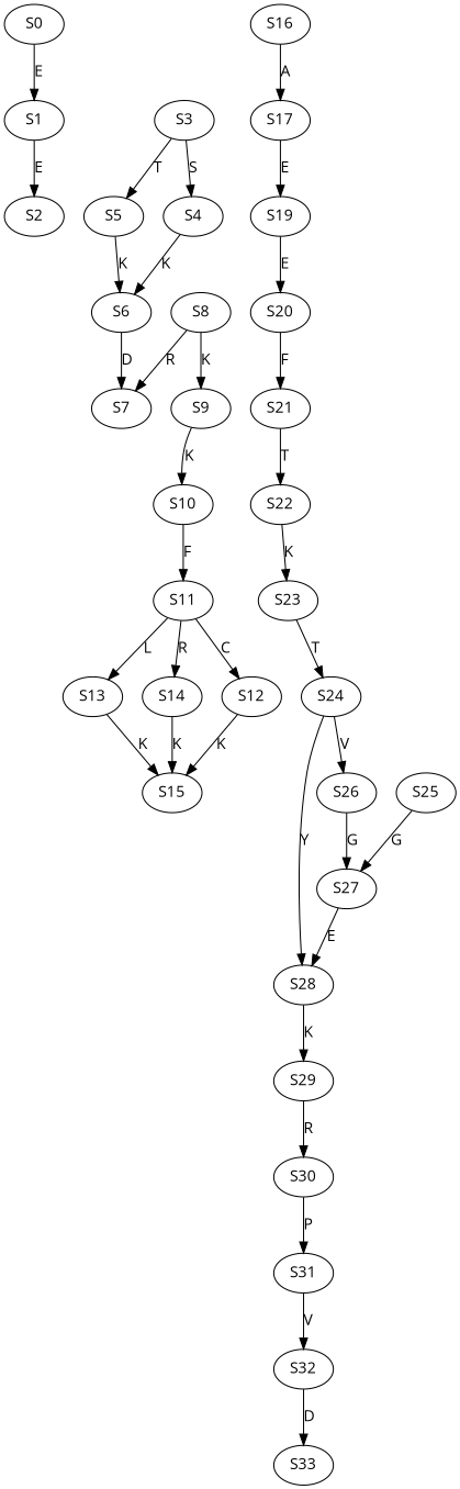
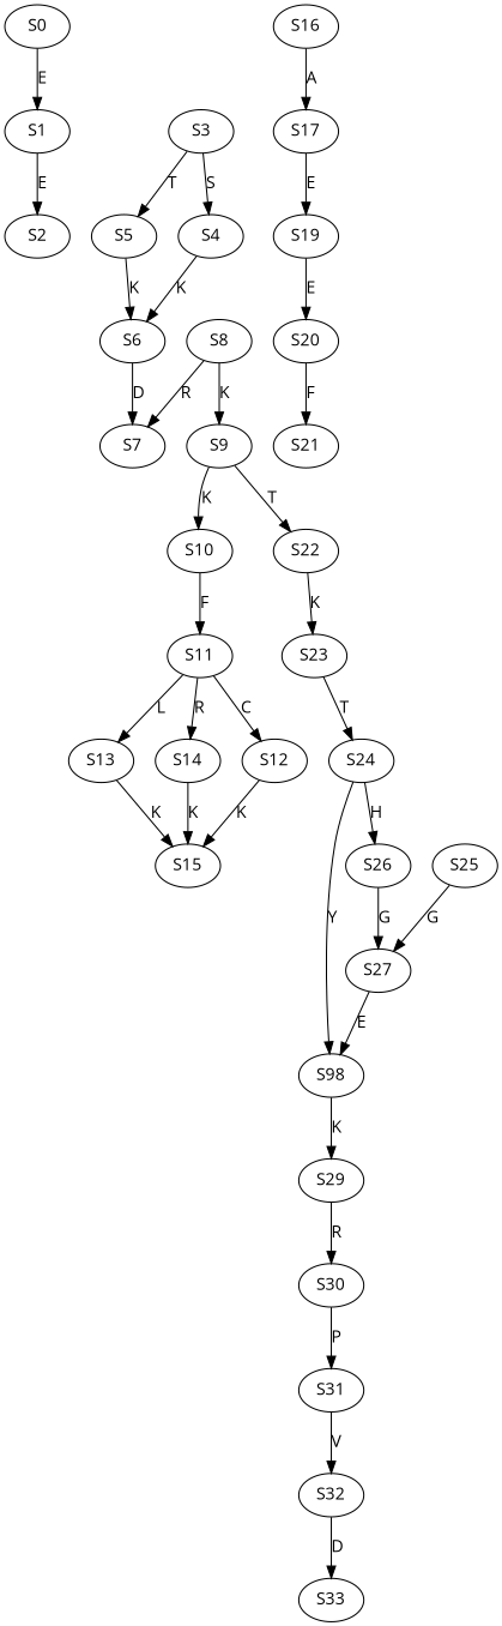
  strict digraph {
    fontname="Open Sans"
    node [fontname="Open Sans"]
    edge [fontname="Open Sans"]
    S0
    S1
    S2
    S3
    S4
    S5
    S6
    S7
    S8
    S9
    S10
    S11
    S12
    S13
    S14
    S15
    S16
    S17
    S19
    S20
    S21
    S22
    S23
    S24
    S26
-   S28
+   S28 [label=S98]
    S25
    S27
    S29
    S30
    S31
    S32
    S33
    S0 -> S1 [label=E]
    S1 -> S2 [label=E]
    S3 -> S4 [label=S]
    S3 -> S5 [label=T]
    S4 -> S6 [label=K]
    S5 -> S6 [label=K]
    S6 -> S7 [label=D]
    S8 -> S7 [label=R]
    S8 -> S9 [label=K]
    S9 -> S10 [label=K]
    S10 -> S11 [label=F]
    S11 -> S12 [label=C]
    S11 -> S13 [label=L]
    S11 -> S14 [label=R]
    S12 -> S15 [label=K]
    S13 -> S15 [label=K]
    S14 -> S15 [label=K]
    S16 -> S17 [label=A]
    S17 -> S19 [label=E]
    S19 -> S20 [label=E]
    S20 -> S21 [label=F]
-   S21 -> S22 [label=T]
+   S9 -> S22 [label=T]
    S22 -> S23 [label=K]
    S23 -> S24 [label=T]
-   S24 -> S26 [label=V]
+   S24 -> S26 [label=H]
    S24 -> S28 [label=Y]
    S26 -> S27 [label=G]
    S28 -> S29 [label=K]
    S25 -> S27 [label=G]
    S27 -> S28 [label=E]
    S29 -> S30 [label=R]
    S30 -> S31 [label=P]
    S31 -> S32 [label=V]
    S32 -> S33 [label=D]
  }
